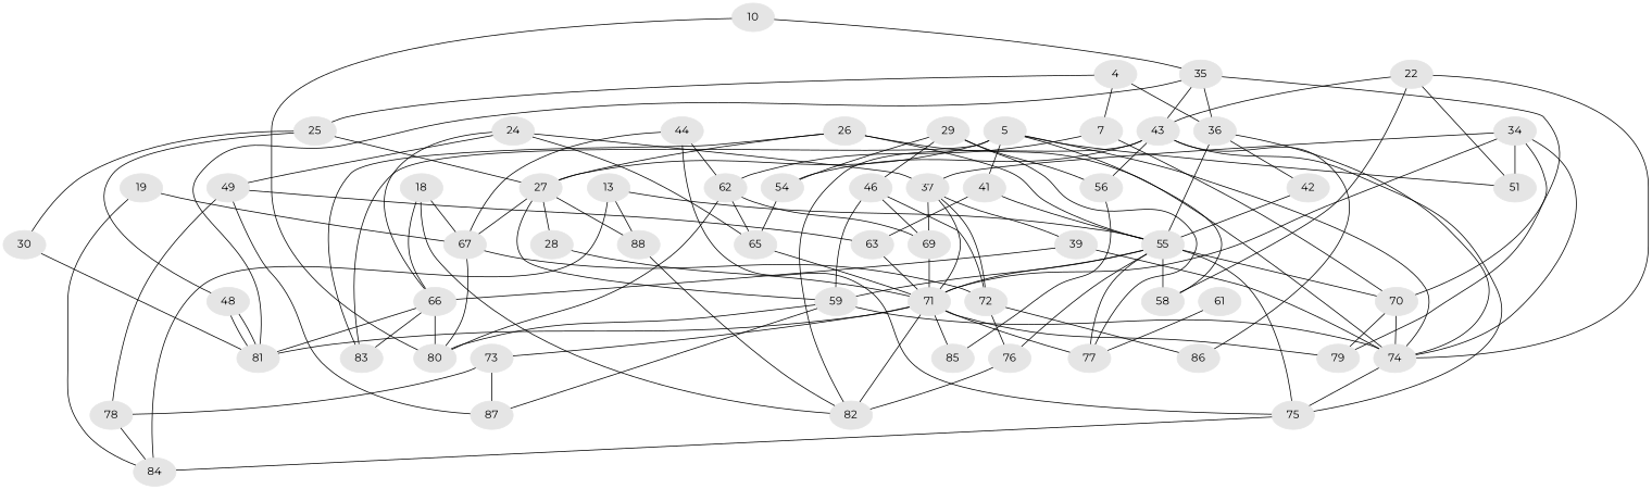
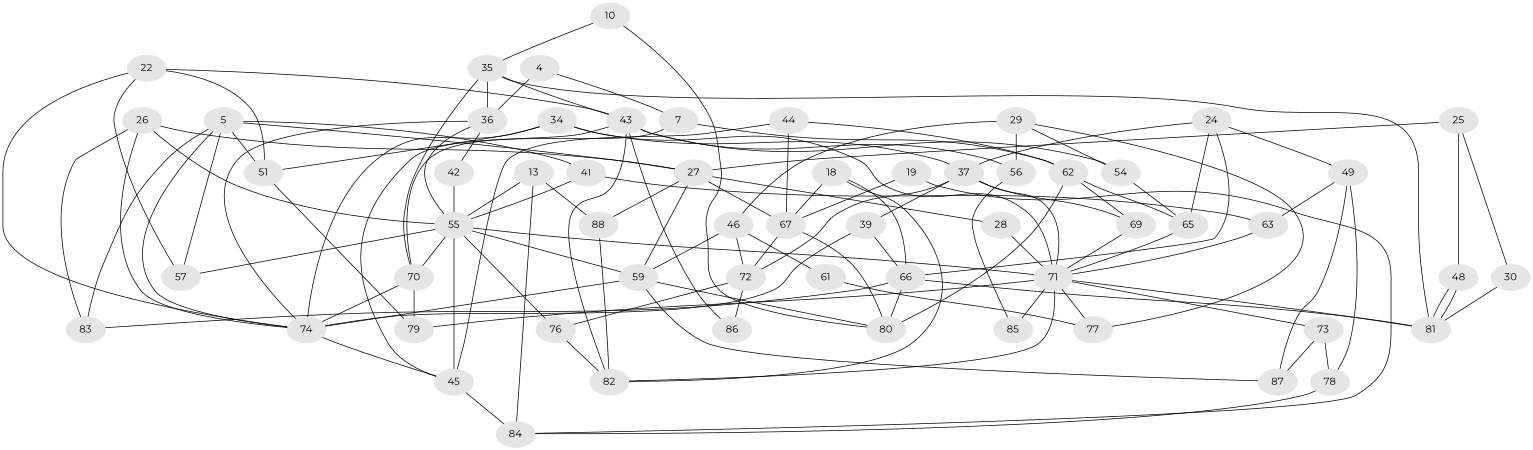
  graph {
    fontname=Montserrat
    node [color=gray90 fontname=Montserrat style=filled]
    edge [fontname=Montserrat]
    4
    7
    25
    36 [super="+33"]
    62 [super="+32"]
    70
    27 [super="+17"]
    30
    48
    74 [super="+64"]
    55 [super="+12+50+45"]
    42
    n13 [label=88]
    67 [super="+21"]
    28
    59 [super="+47"]
    5
    41 [super="+6"]
    51
-   57 [super="+8" label=58]
+   57 [super="+8"]
    83
    63
-   75 [super="+68"]
+   75 [super="+68" label=45]
    80
    65
    69
    79
    10
    35
    43 [super="+15"]
    81
    13
    84 [super="+14"]
    82
    71 [super="+52+53"]
    77 [super="+60"]
    76 [super="+40"]
    66 [super="+1"]
    18
    72
    19
    54
    56 [super="+23"]
    86
    22
    24
    37
    49
    39
    78
    87
    26
    85
    73
    29
    46
    61
    44
    34
    4 -- 7
-   4 -- 25
    4 -- 36 [weight=2]
    7 -- 62
    7 -- 70
    25 -- 27
    25 -- 30
    25 -- 48
    36 -- 74
    36 -- 55
    36 -- 42
    62 -- 80 [weight=2]
    62 -- 65
    62 -- 69
    70 -- 74
    70 -- 79
    27 -- n13
    27 -- 67 [weight=2]
    27 -- 28
    27 -- 59
    30 -- 81
    48 -- 81
    48 -- 81
    74 -- 75 [weight=2]
    55 -- 70
    55 -- 59 [weight=2]
    55 -- 57
    55 -- 75 [weight=4]
    55 -- 71 [weight=3]
-   55 -- 77 [weight=3]
    55 -- 76
    42 -- 55
    n13 -- 82
    67 -- 80
    67 -- 72
    28 -- 71
    59 -- 74 [weight=2]
    59 -- 80
    59 -- 87
    5 -- 27
    5 -- 74
    5 -- 41 [weight=2]
    5 -- 51
    5 -- 57
    5 -- 83
    41 -- 55
    41 -- 63
    63 -- 71
    75 -- 84
    65 -- 71
    69 -- 71
    10 -- 80
    10 -- 35
    35 -- 36 [weight=2]
    35 -- 70
    35 -- 43
    35 -- 81
    43 -- 75
    43 -- 82
    43 -- 54
    43 -- 56 [weight=2]
    43 -- 86
    13 -- 55 [weight=2]
    13 -- n13
    13 -- 84 [weight=2]
    71 -- 79
    71 -- 81
    71 -- 82
    71 -- 77
    71 -- 85
    71 -- 73
    76 -- 82 [weight=2]
    66 -- 83
    66 -- 80
    66 -- 81 [weight=2]
    18 -- 67
    18 -- 82
    18 -- 66
    72 -- 76
    72 -- 86
    19 -- 67
    19 -- 84
    54 -- 65
    56 -- 85
    22 -- 74
    22 -- 51
    22 -- 57
    22 -- 43
    24 -- 65
    24 -- 66
    24 -- 37
    24 -- 49
    37 -- 69
    37 -- 71
    37 -- 72
    37 -- 39
    49 -- 63
    49 -- 78
    49 -- 87
    39 -- 74
    39 -- 66
    78 -- 84
    26 -- 27
    26 -- 74
    26 -- 55
    26 -- 83
    73 -- 78
    73 -- 87
    29 -- 77
    29 -- 54
    29 -- 56 [weight=2]
    29 -- 46
    46 -- 59
    46 -- 72
-   46 -- 69
+   46 -- 61
    61 -- 77
    44 -- 62
    44 -- 67
    44 -- 75
    34 -- 74
    34 -- 51
-   34 -- 79
+   51 -- 79
    34 -- 71
    34 -- 37
  }
